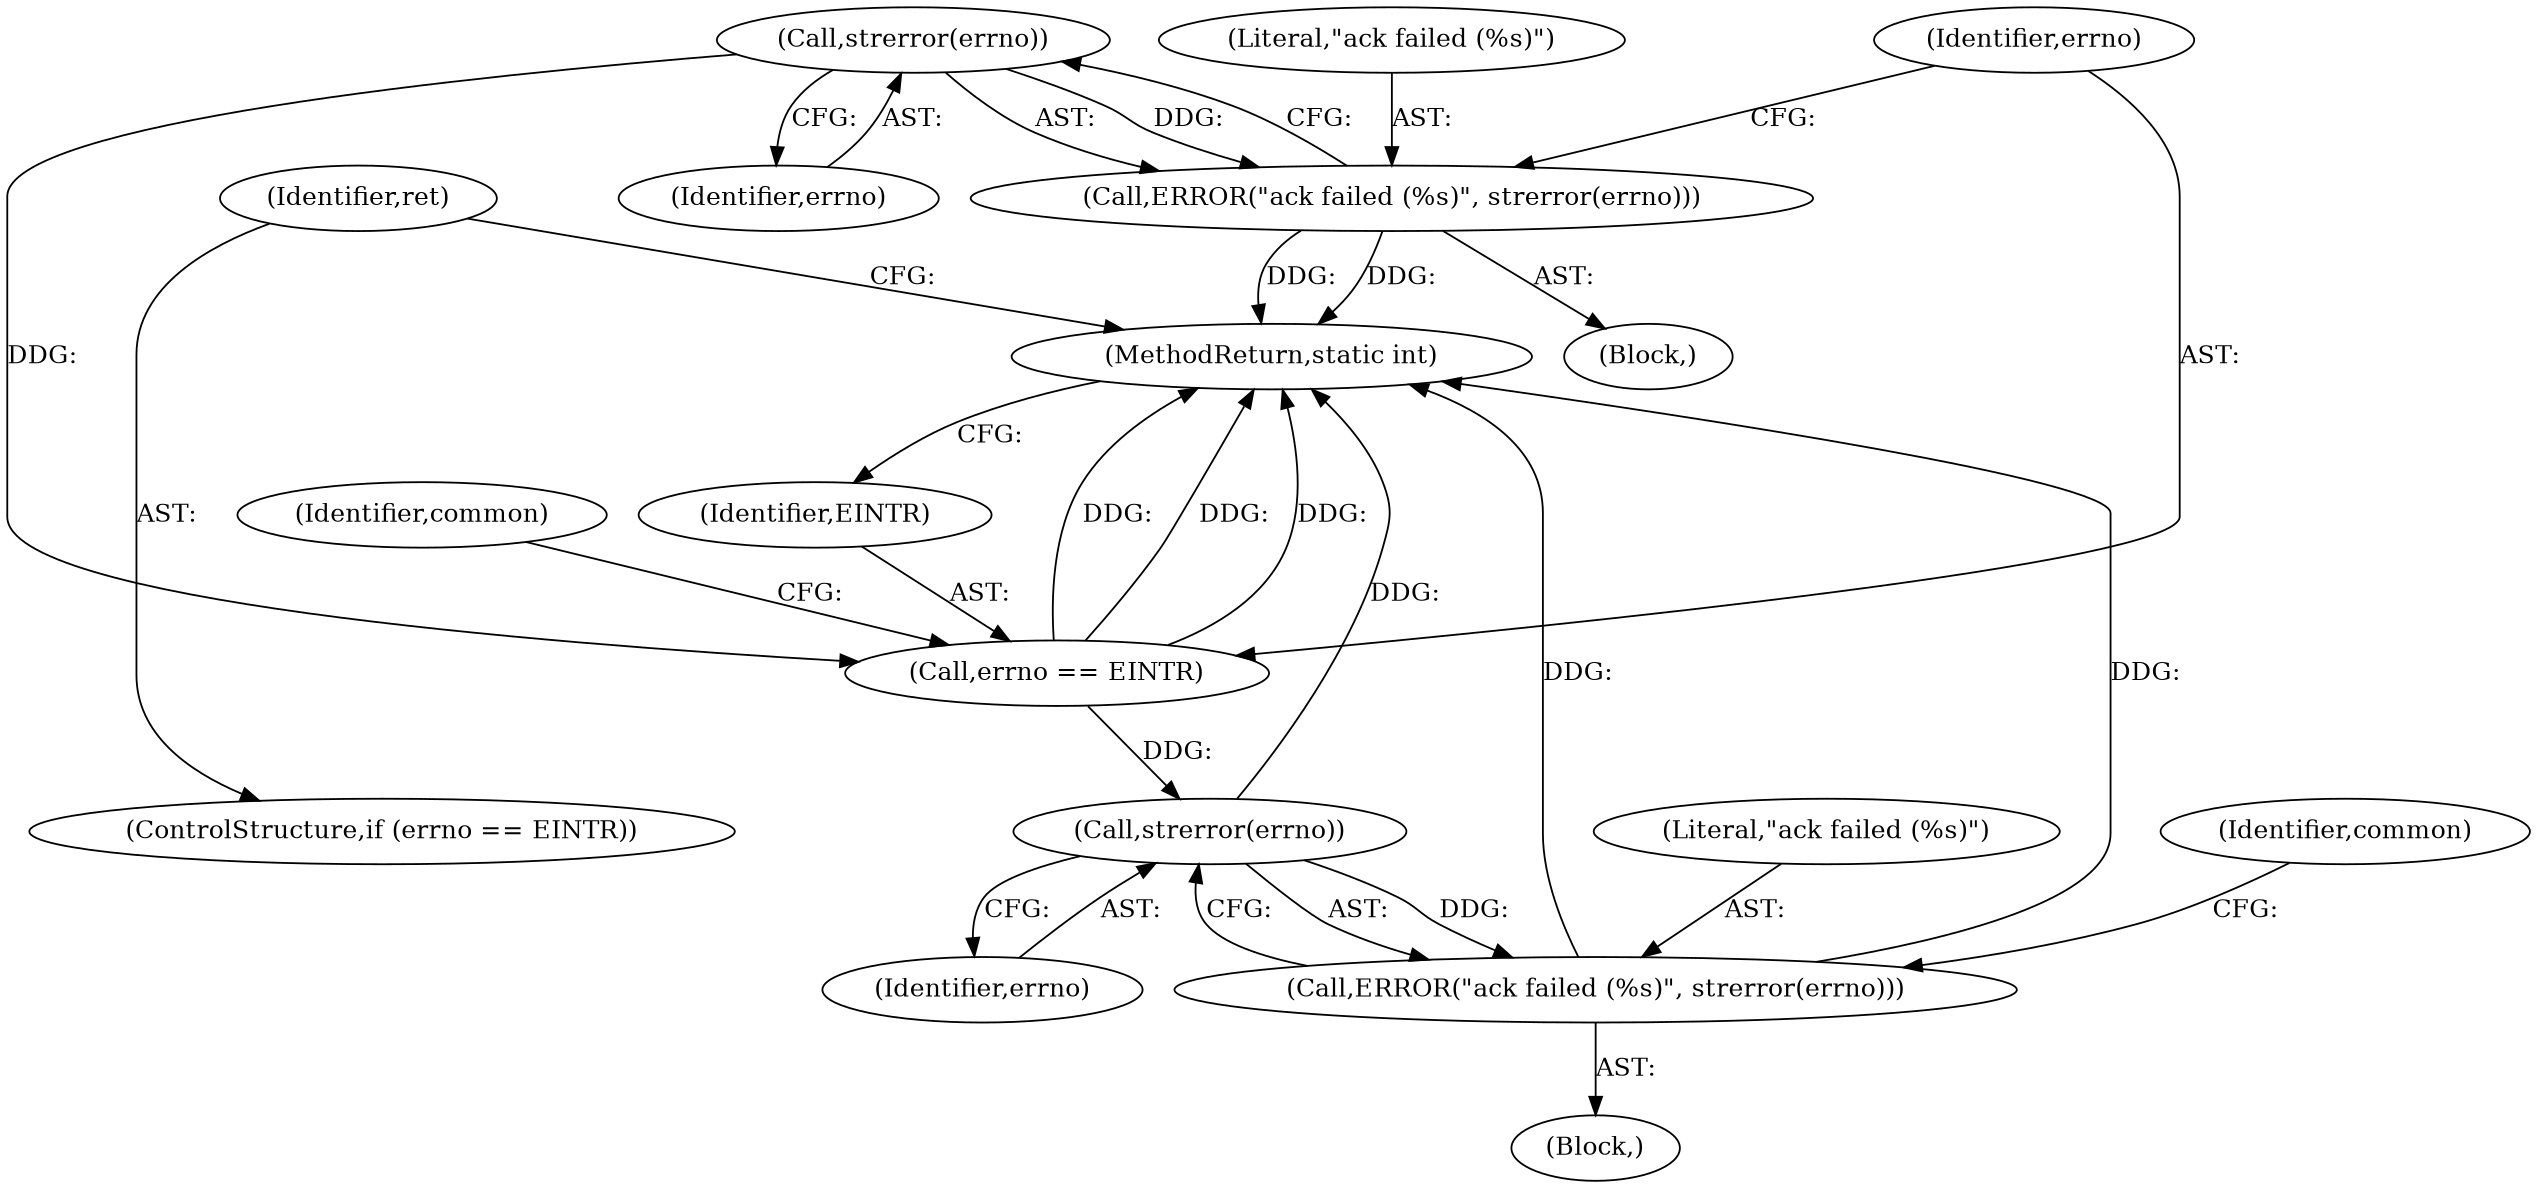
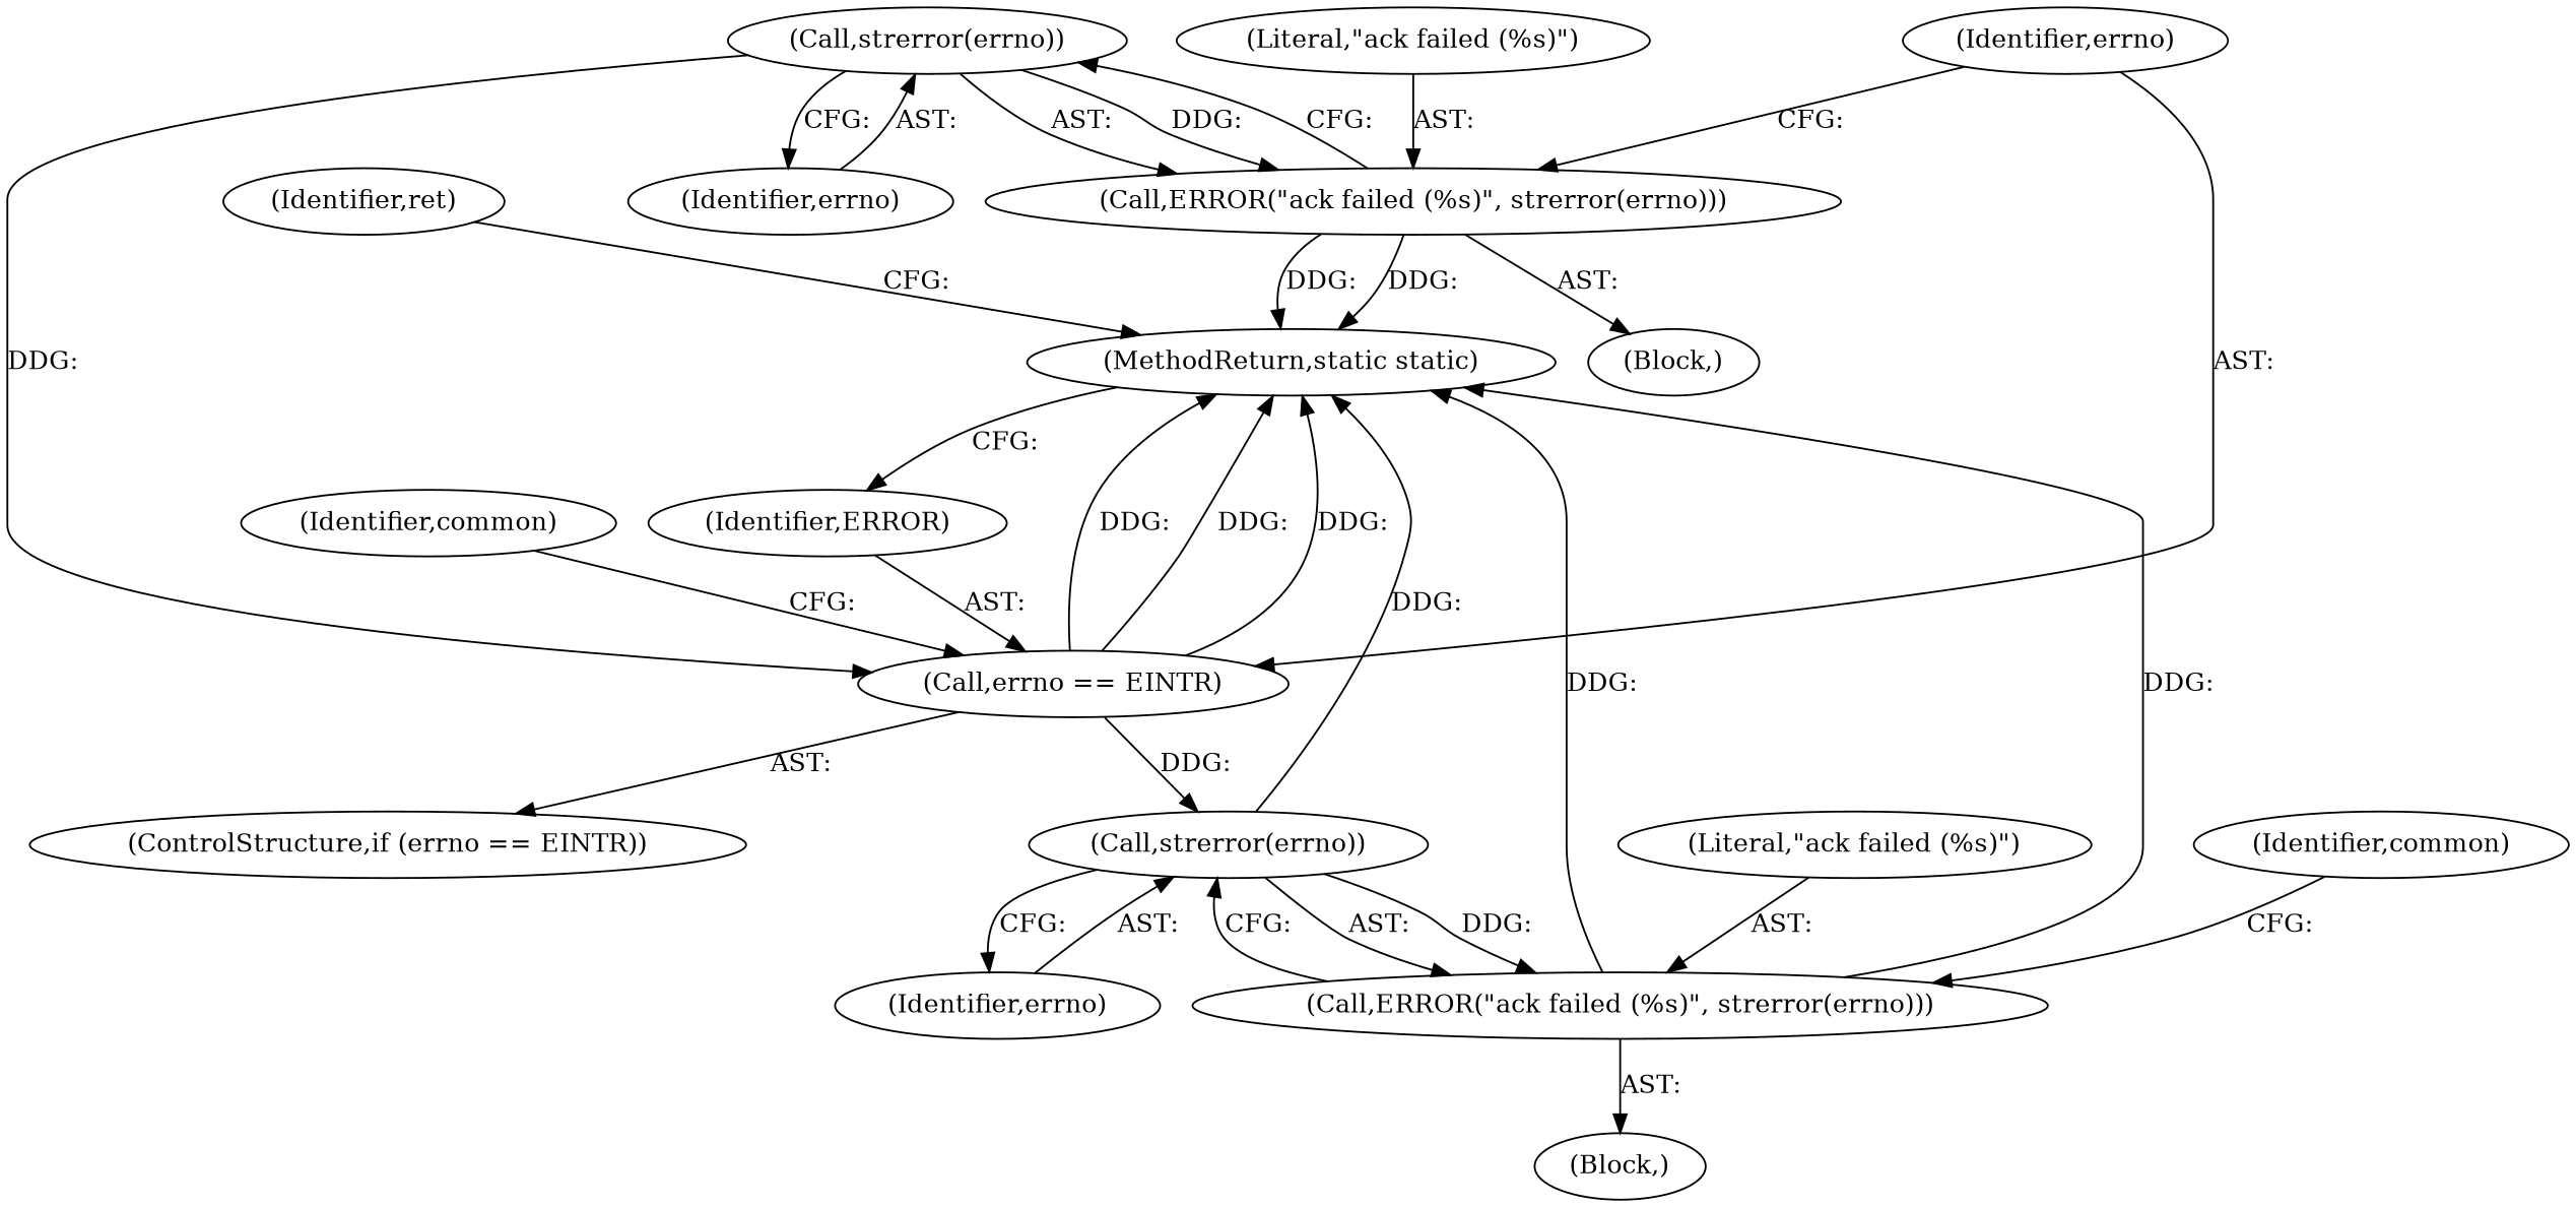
  digraph {
    n1 [label="(Call,strerror(errno))"]
    n2 [label="(Call,ERROR(\"ack failed (%s)\", strerror(errno)))"]
    n3 [label="(Call,errno == EINTR)"]
    n4 [label="(Identifier,errno)"]
    n5 [label="(Block,)"]
-   n6 [label="(MethodReturn,static int)"]
+   n6 [label="(MethodReturn,static static)"]
    n7 [label="(Call,strerror(errno))"]
    n8 [label="(ControlStructure,if (errno == EINTR))"]
-   n9 [label="(Identifier,EINTR)"]
+   n9 [label="(Identifier,ERROR)"]
    n10 [label="(Call,ERROR(\"ack failed (%s)\", strerror(errno)))"]
    n11 [label="(Identifier,errno)"]
    n12 [label="(Block,)"]
    n13 [label="(Identifier,ret)"]
    n14 [label="(Identifier,common)"]
    n15 [label="(Identifier,common)"]
    n16 [label="(Identifier,errno)"]
    n17 [label="(Literal,\"ack failed (%s)\")"]
    n18 [label="(Literal,\"ack failed (%s)\")"]
    n1 -> n2 [label="AST: "]
    n1 -> n2 [label="DDG: "]
    n1 -> n3 [label="DDG: "]
    n1 -> n4 [label="CFG: "]
    n2 -> n1 [label="CFG: "]
    n2 -> n5 [label="AST: "]
    n2 -> n6 [label="DDG: "]
    n2 -> n6 [label="DDG: "]
    n3 -> n6 [label="DDG: "]
    n3 -> n6 [label="DDG: "]
    n3 -> n6 [label="DDG: "]
    n3 -> n7 [label="DDG: "]
-   n13 -> n8 [label="AST: "]
+   n3 -> n8 [label="AST: "]
    n4 -> n1 [label="AST: "]
    n6 -> n9 [label="CFG: "]
    n7 -> n6 [label="DDG: "]
    n7 -> n10 [label="AST: "]
    n7 -> n10 [label="DDG: "]
    n7 -> n11 [label="CFG: "]
    n9 -> n3 [label="AST: "]
    n10 -> n6 [label="DDG: "]
    n10 -> n6 [label="DDG: "]
    n10 -> n7 [label="CFG: "]
    n10 -> n12 [label="AST: "]
    n11 -> n7 [label="AST: "]
    n13 -> n6 [label="CFG: "]
    n14 -> n3 [label="CFG: "]
    n15 -> n10 [label="CFG: "]
    n16 -> n2 [label="CFG: "]
    n16 -> n3 [label="AST: "]
    n17 -> n10 [label="AST: "]
    n18 -> n2 [label="AST: "]
  }
